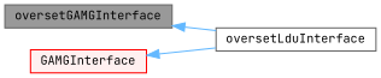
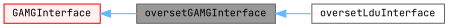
  digraph {
    fontname="JetBrains Mono"
    rankdir=LR
    node [color=gray40 fontname="JetBrains Mono" fontsize=10 shape=box style=filled]
    edge [color=steelblue1 dir=back fontname="JetBrains Mono" fontsize=10 labelfontname=Helvetica labelfontsize=10 style=solid]
    n1 [fillcolor=grey60 fontcolor=black height=0.2 label=oversetGAMGInterface width=0.4]
    n2 [fillcolor=white height=0.2 label=oversetLduInterface width=0.4]
    n3 [color=red fillcolor="#FFF0F0" height=0.2 label=GAMGInterface width=0.4]
    n1 -> n2
-   n3 -> n2
+   n3 -> n1
  }
